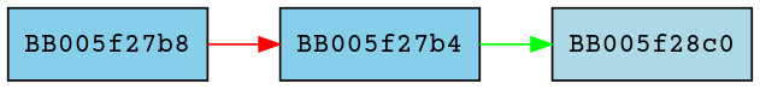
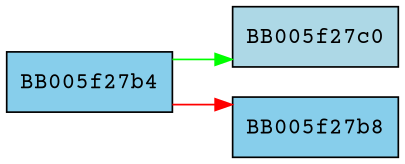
  digraph {
    fontname="Courier Prime"
    rankdir=LR
    splines=ortho
    node [fillcolor=skyblue fontname="Courier Prime" shape=box style=filled]
    edge [fontname="Courier Prime"]
    n1 [label=BB005f27b4]
-   BB005f27c0 [fillcolor=lightblue label=BB005f28c0]
+   BB005f27c0 [fillcolor=lightblue]
    BB005f27b8
    n1 -> BB005f27c0 [color=green]
-   BB005f27b8 -> n1 [color=red]
+   n1 -> BB005f27b8 [color=red]
  }
